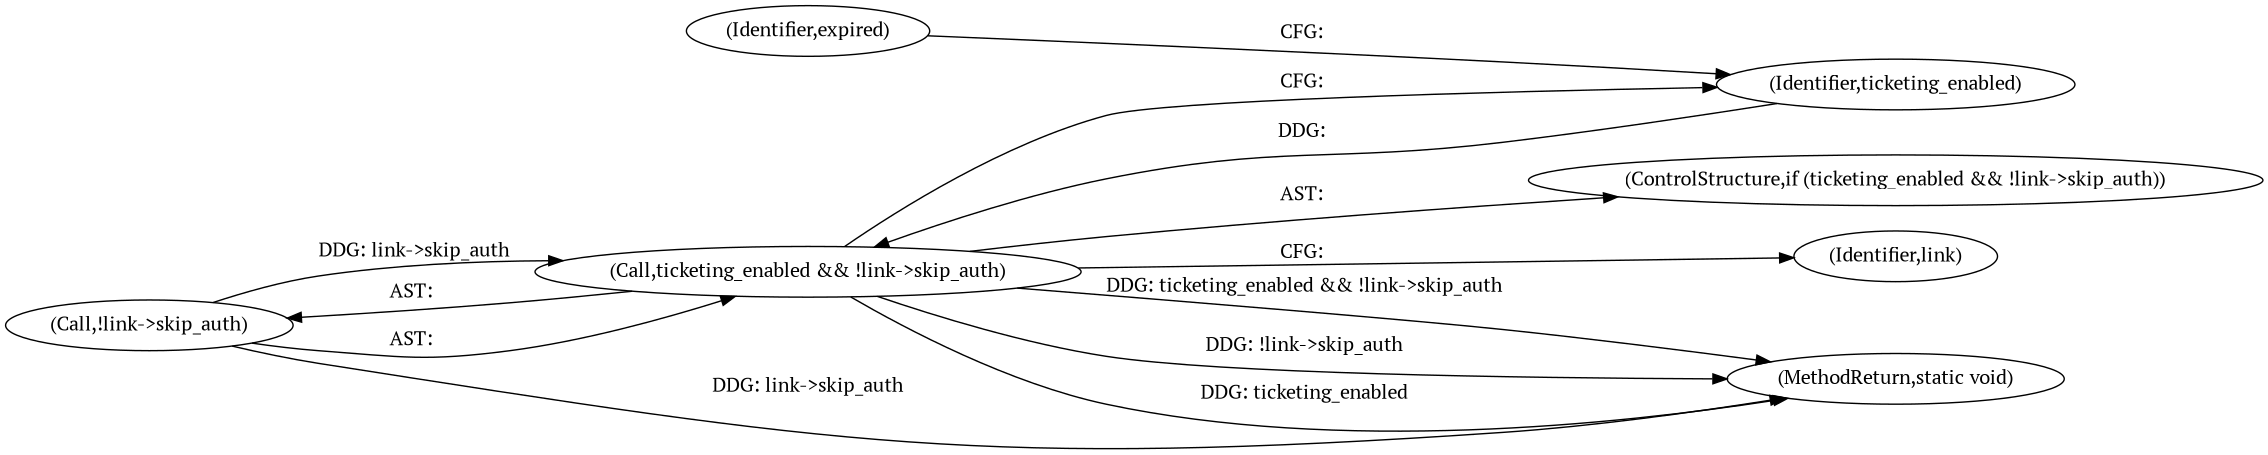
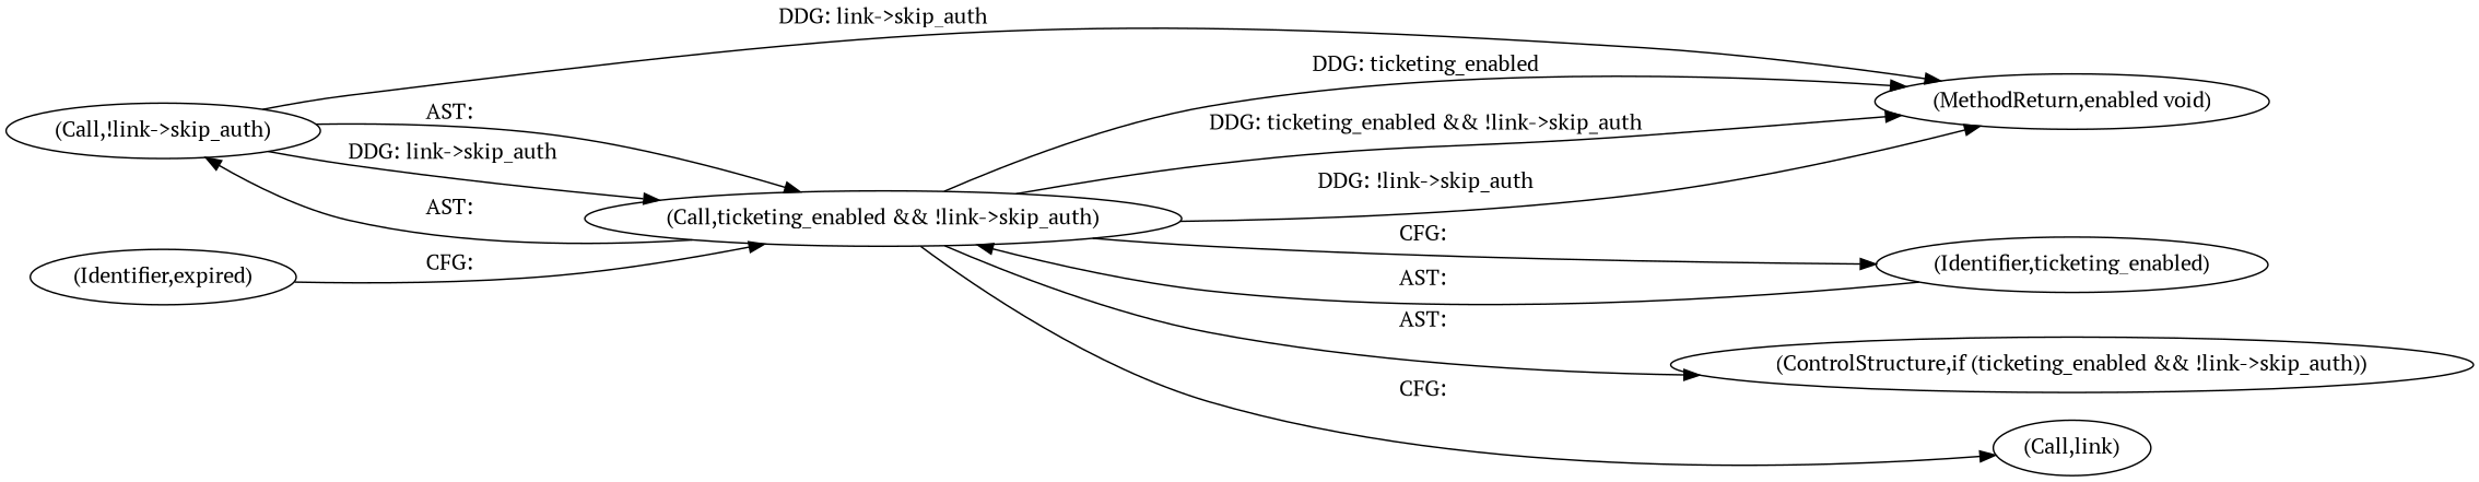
  digraph {
    fontname="PT Serif"
    rankdir=LR
    node [fontname="PT Serif"]
    edge [fontname="PT Serif"]
    n1 [label="(Call,!link->skip_auth)"]
    n2 [label="(Call,ticketing_enabled && !link->skip_auth)"]
-   n3 [label="(MethodReturn,static void)"]
+   n3 [label="(MethodReturn,enabled void)"]
    n4 [label="(Identifier,ticketing_enabled)"]
    n5 [label="(ControlStructure,if (ticketing_enabled && !link->skip_auth))"]
-   n6 [label="(Identifier,link)"]
+   n6 [label="(Call,link)"]
    n7 [label="(Identifier,expired)"]
    n1 -> n2 [label="AST: "]
    n1 -> n2 [label="DDG: link->skip_auth"]
    n1 -> n3 [label="DDG: link->skip_auth"]
    n2 -> n1 [label="AST: "]
    n2 -> n3 [label="DDG: ticketing_enabled"]
    n2 -> n3 [label="DDG: ticketing_enabled && !link->skip_auth"]
    n2 -> n3 [label="DDG: !link->skip_auth"]
    n2 -> n4 [label="CFG: "]
    n2 -> n5 [label="AST: "]
    n2 -> n6 [label="CFG: "]
-   n4 -> n2 [label="DDG: "]
-   n7 -> n4 [label="CFG: "]
+   n4 -> n2 [label="AST: "]
+   n7 -> n2 [label="CFG: "]
  }
